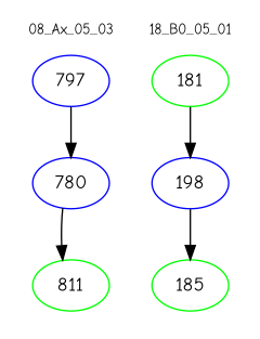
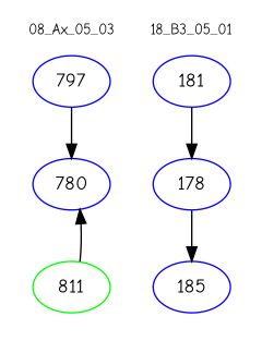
  digraph {
    fontname="Comic Neue"
    node [color=blue fontname="Comic Neue"]
    edge [color=black fontname="Comic Neue"]
    n1 [label=797]
    n2 [label=780]
    n3 [color=green label=811]
-   n4 [color=green label=181]
-   n5 [label=198]
-   n6 [color=green label=185]
+   n4 [label=181]
+   n5 [label=178]
+   n6 [label=185]
    subgraph cluster_1 {
      color=white
      fontsize=10
      label="08_Ax_05_03"
      n1
      n2
      n3
    }
    subgraph cluster_2 {
      color=white
      fontsize=10
-     label="18_B0_05_01"
+     label="18_B3_05_01"
      n4
      n5
      n6
    }
    n1 -> n2
-   n2 -> n3
+   n3 -> n2
    n4 -> n5
    n5 -> n6
  }
